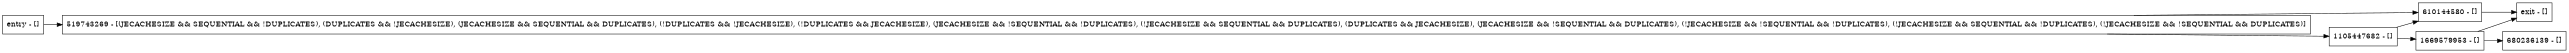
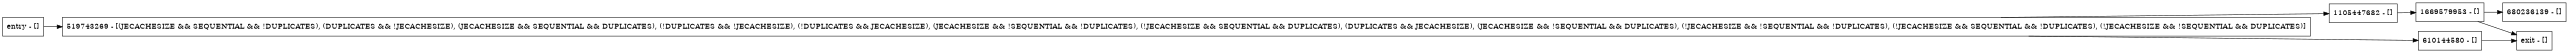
  digraph {
    rankdir=LR
    node [shape=record]
    n1 [label="entry - []"]
    n2 [label="519743269 - [(JECACHESIZE && SEQUENTIAL && !DUPLICATES), (DUPLICATES && !JECACHESIZE), (JECACHESIZE && SEQUENTIAL && DUPLICATES), (!DUPLICATES && !JECACHESIZE), (!DUPLICATES && JECACHESIZE), (JECACHESIZE && !SEQUENTIAL && !DUPLICATES), (!JECACHESIZE && SEQUENTIAL && DUPLICATES), (DUPLICATES && JECACHESIZE), (JECACHESIZE && !SEQUENTIAL && DUPLICATES), (!JECACHESIZE && !SEQUENTIAL && !DUPLICATES), (!JECACHESIZE && SEQUENTIAL && !DUPLICATES), (!JECACHESIZE && !SEQUENTIAL && DUPLICATES)]"]
    n3 [label="1105447682 - []"]
    n4 [label="610144580 - []"]
    n5 [label="exit - []"]
    n6 [label="1669579953 - []"]
    n7 [label="680236139 - []"]
    n1 -> n2
    n2 -> n3
    n2 -> n4
-   n3 -> n4
    n3 -> n6
    n4 -> n5
    n6 -> n5
    n6 -> n7
  }
